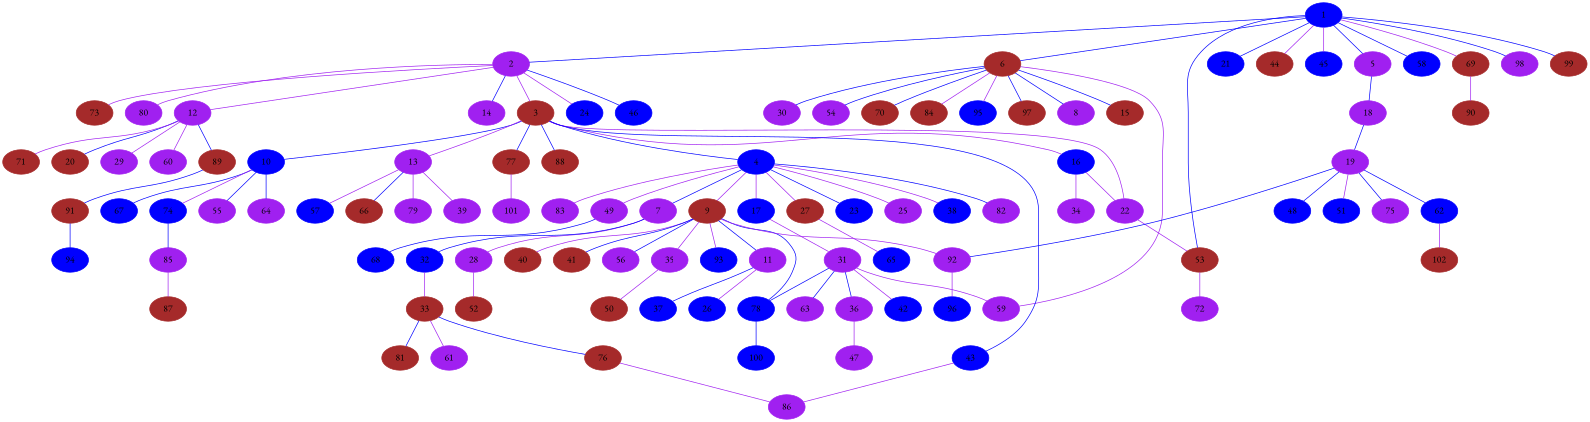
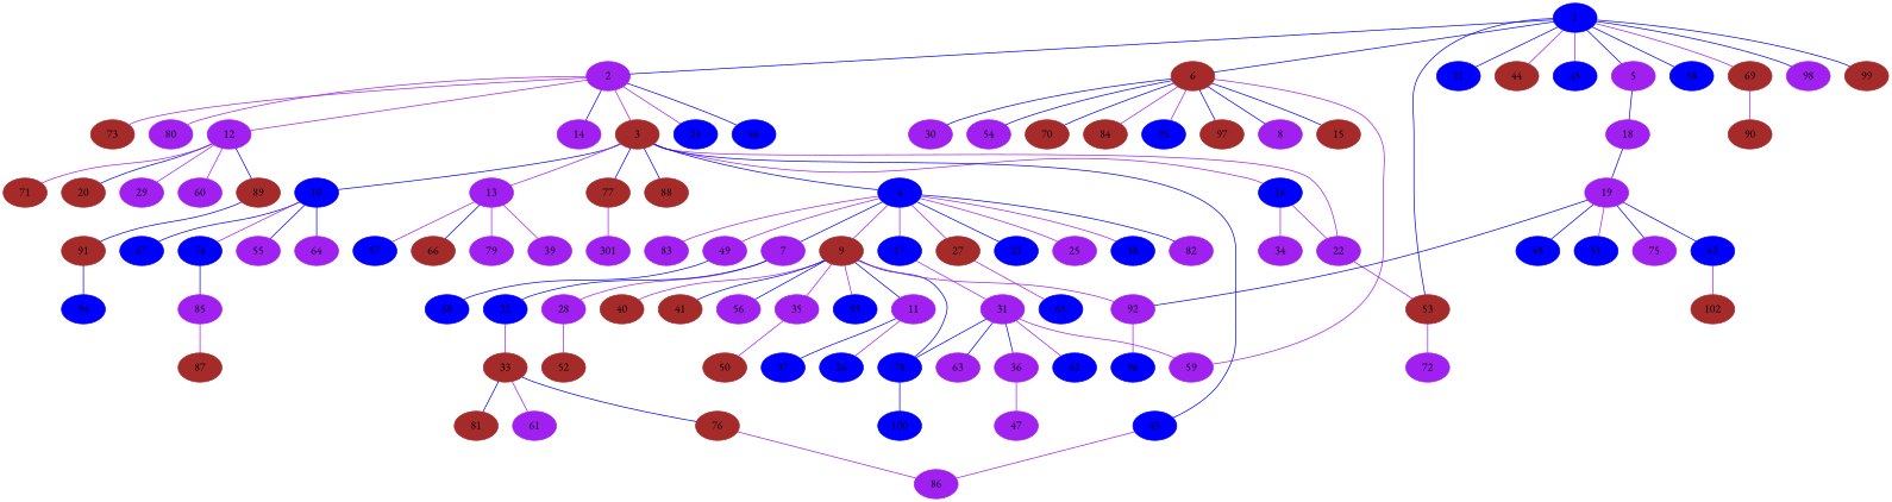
  graph {
    fontname="EB Garamond"
    node [color=purple fontname="EB Garamond" style=filled]
    edge [color=purple fontname="EB Garamond"]
    1 [color=blue]
    2
    5
    6 [color=brown]
    21 [color=blue]
    44 [color=brown]
    45 [color=blue]
    53 [color=brown]
    58 [color=blue]
    69 [color=brown]
    98
    99 [color=brown]
    3 [color=brown]
    12
    14
    24 [color=blue]
    46 [color=blue]
    73 [color=brown]
    80
    18
    8
    15 [color=brown]
    30
    54
    59
    70 [color=brown]
    84 [color=brown]
    95 [color=blue]
    97 [color=brown]
    72
    90 [color=brown]
    4 [color=blue]
    10 [color=blue]
    13
    16 [color=blue]
    22
    43 [color=blue]
    77 [color=brown]
    88 [color=brown]
    20 [color=brown]
    29
    60
    71 [color=brown]
    89 [color=brown]
    7
    9 [color=brown]
    17 [color=blue]
    23 [color=blue]
    25
    27 [color=brown]
    38 [color=blue]
    49
    82
    83
    55
    64
    67 [color=blue]
    74 [color=blue]
    39
    57 [color=blue]
    66 [color=brown]
    79
    34
    86
-   101
+   101 [label=301]
    28
    32 [color=blue]
    11
    35
    40 [color=brown]
    41 [color=brown]
    56
    78 [color=blue]
    92
    93 [color=blue]
    31
    65 [color=blue]
    68 [color=blue]
    19
    52 [color=brown]
    33 [color=brown]
    26 [color=blue]
    37 [color=blue]
    50 [color=brown]
    100 [color=blue]
    96 [color=blue]
    85
    91 [color=brown]
    36
    42 [color=blue]
    63
    48 [color=blue]
    51 [color=blue]
    62 [color=blue]
    75
    102 [color=brown]
    47
    61
    76 [color=brown]
    81 [color=brown]
    87 [color=brown]
    94 [color=blue]
    1 -- 2 [color=blue]
    1 -- 5 [color=blue]
    1 -- 6 [color=blue]
    1 -- 21 [color=blue]
    1 -- 44
    1 -- 45
    1 -- 53 [color=blue]
    1 -- 58 [color=blue]
    1 -- 69
    1 -- 98 [color=blue]
    1 -- 99 [color=blue]
    2 -- 3
    2 -- 12
    2 -- 14 [color=blue]
    2 -- 24
    2 -- 46 [color=blue]
    2 -- 73
    2 -- 80
    5 -- 18 [color=blue]
    6 -- 8 [color=blue]
    6 -- 15 [color=blue]
    6 -- 30 [color=blue]
    6 -- 54 [color=blue]
    6 -- 59
    6 -- 70 [color=blue]
    6 -- 84
    6 -- 95
    6 -- 97 [color=blue]
    53 -- 72
    69 -- 90
    3 -- 4 [color=blue]
    3 -- 10 [color=blue]
    3 -- 13
    3 -- 16
    3 -- 22
    3 -- 43 [color=blue]
    3 -- 77 [color=blue]
    3 -- 88 [color=blue]
    12 -- 20 [color=blue]
    12 -- 29
    12 -- 60
    12 -- 71
    12 -- 89 [color=blue]
    18 -- 19 [color=blue]
    4 -- 7 [color=blue]
    4 -- 9
    4 -- 17
    4 -- 23 [color=blue]
    4 -- 25
    4 -- 27
    4 -- 38
    4 -- 49
    4 -- 82 [color=blue]
    4 -- 83
    10 -- 55 [color=blue]
    10 -- 64 [color=blue]
    10 -- 67 [color=blue]
    10 -- 74
    13 -- 39
    13 -- 57
    13 -- 66 [color=blue]
    13 -- 79
    16 -- 22
    16 -- 34
    22 -- 53
    43 -- 86
    77 -- 101
    89 -- 91 [color=blue]
    7 -- 28
    7 -- 32 [color=blue]
    9 -- 11 [color=blue]
    9 -- 35
    9 -- 40
    9 -- 41 [color=blue]
    9 -- 56 [color=blue]
    9 -- 78 [color=blue]
    9 -- 92
    9 -- 93
    17 -- 31
    27 -- 65
    49 -- 68 [color=blue]
    74 -- 85 [color=blue]
    28 -- 52
    32 -- 33
    11 -- 26
    11 -- 37 [color=blue]
    35 -- 50
    78 -- 100 [color=blue]
    92 -- 96
    31 -- 59
    31 -- 78 [color=blue]
    31 -- 36 [color=blue]
    31 -- 42
    31 -- 63 [color=blue]
    19 -- 92 [color=blue]
    19 -- 48 [color=blue]
    19 -- 51
    19 -- 62 [color=blue]
    19 -- 75 [color=blue]
    33 -- 61
    33 -- 76 [color=blue]
    33 -- 81 [color=blue]
    85 -- 87
    91 -- 94 [color=blue]
    36 -- 47
    62 -- 102
    76 -- 86
  }
